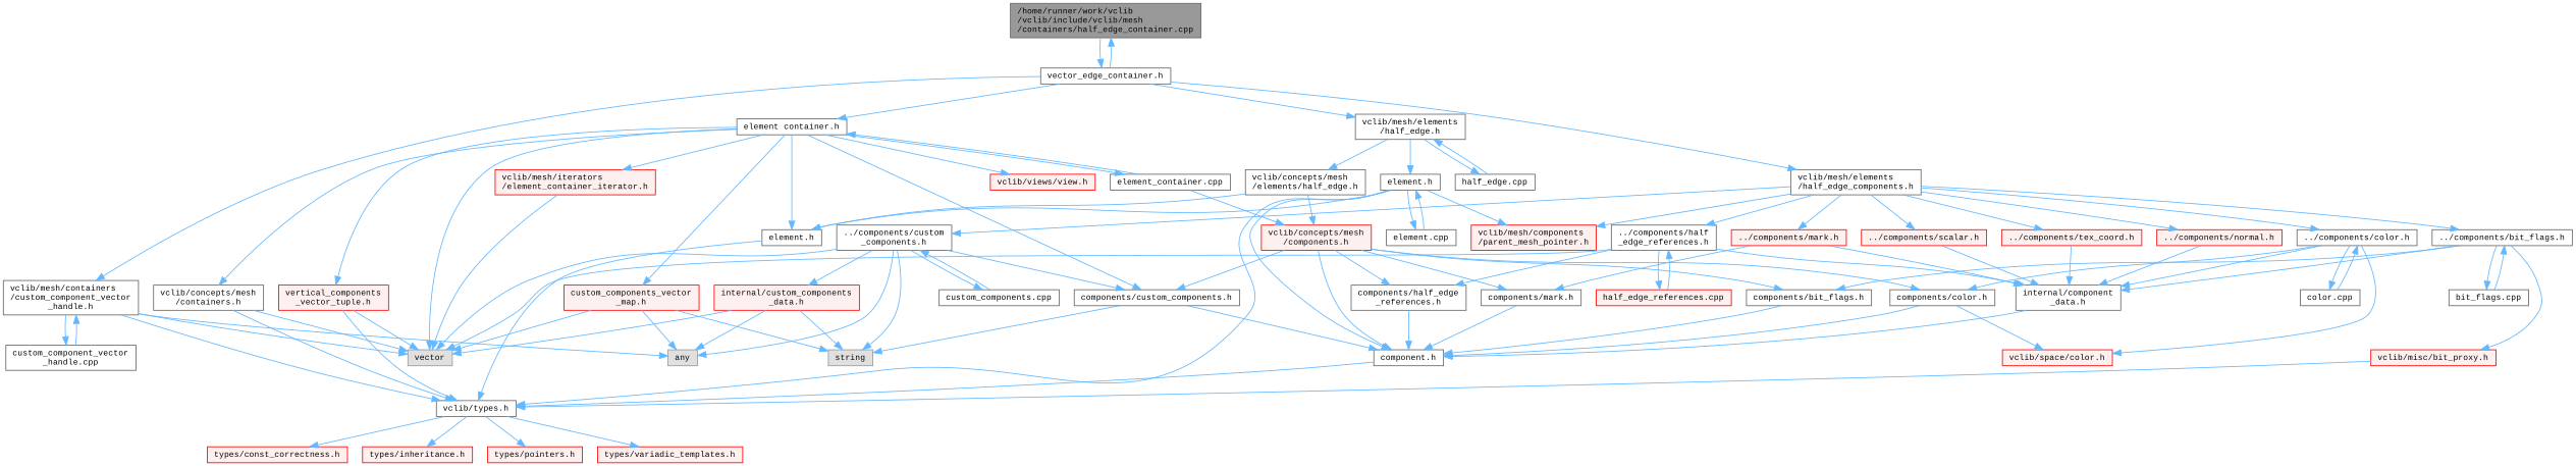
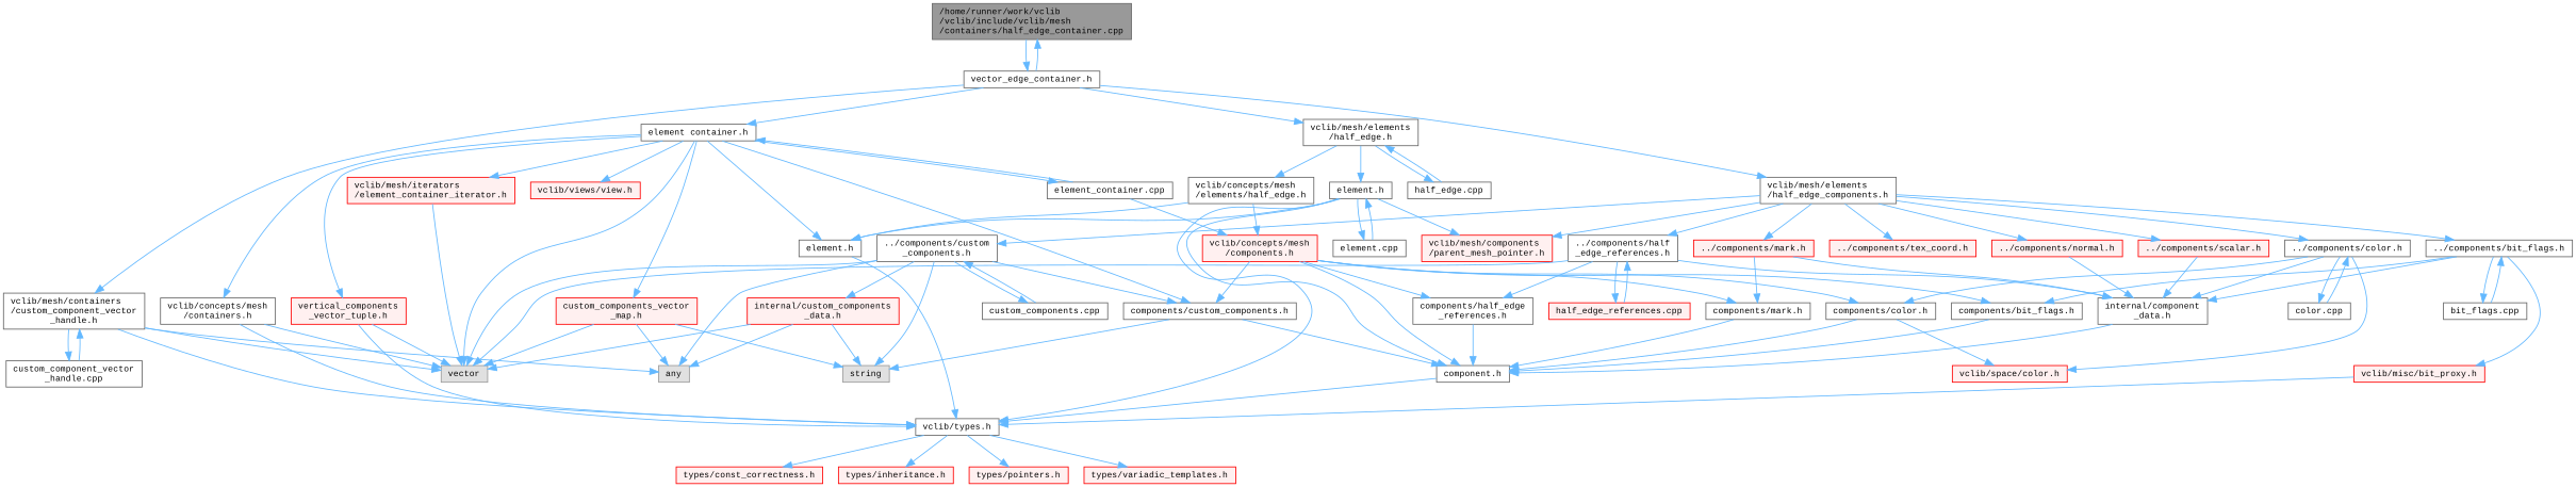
  digraph {
    fontname="Liberation Mono"
    node [color=grey40 fillcolor=white fontname="Liberation Mono" fontsize=10 shape=box style=filled]
    edge [color=steelblue1 fontname="Liberation Mono" fontsize=10 labelfontname=Helvetica labelfontsize=10 style=solid]
    n1 [color=gray40 fillcolor=grey60 fontcolor=black height=0.2 label="/home/runner/work/vclib\l/vclib/include/vclib/mesh\l/containers/half_edge_container.cpp" width=0.4]
    n2 [height=0.2 label="vector_edge_container.h" width=0.4]
    n3 [height=0.2 label="vclib/mesh/containers\l/custom_component_vector\l_handle.h" width=0.4]
    n4 [height=0.2 label="vclib/mesh/elements\l/half_edge.h" width=0.4]
    n5 [height=0.2 label="vclib/mesh/elements\l/half_edge_components.h" width=0.4]
    n6 [height=0.2 label="element_container.h" width=0.4]
    n7 [color=grey60 fillcolor="#E0E0E0" height=0.2 label=any width=0.4]
    n8 [color=grey60 fillcolor="#E0E0E0" height=0.2 label=vector width=0.4]
    n9 [height=0.2 label="vclib/types.h" width=0.4]
    n10 [height=0.2 label="custom_component_vector\l_handle.cpp" width=0.4]
    n11 [height=0.2 label="vclib/concepts/mesh\l/elements/half_edge.h" width=0.4]
    n12 [height=0.2 label="element.h" width=0.4]
    n13 [height=0.2 label="half_edge.cpp" width=0.4]
    n14 [color=red fillcolor="#FFF0F0" height=0.2 label="vclib/mesh/components\l/parent_mesh_pointer.h" width=0.4]
    n15 [height=0.2 label="../components/bit_flags.h" width=0.4]
    n16 [height=0.2 label="../components/color.h" width=0.4]
    n17 [height=0.2 label="../components/custom\l_components.h" width=0.4]
    n18 [height=0.2 label="../components/half\l_edge_references.h" width=0.4]
    n19 [color=red fillcolor="#FFF0F0" height=0.2 label="../components/mark.h" width=0.4]
    n20 [color=red fillcolor="#FFF0F0" height=0.2 label="../components/normal.h" width=0.4]
    n21 [color=red fillcolor="#FFF0F0" height=0.2 label="../components/scalar.h" width=0.4]
    n22 [color=red fillcolor="#FFF0F0" height=0.2 label="../components/tex_coord.h" width=0.4]
    n23 [height=0.2 label="element.h" width=0.4]
    n24 [height=0.2 label="components/custom_components.h" width=0.4]
    n25 [height=0.2 label="vclib/concepts/mesh\l/containers.h" width=0.4]
    n26 [color=red fillcolor="#FFF0F0" height=0.2 label="vclib/views/view.h" width=0.4]
    n27 [color=red fillcolor="#FFF0F0" height=0.2 label="vclib/mesh/iterators\l/element_container_iterator.h" width=0.4]
    n28 [color=red fillcolor="#FFF0F0" height=0.2 label="custom_components_vector\l_map.h" width=0.4]
    n29 [color=red fillcolor="#FFF0F0" height=0.2 label="vertical_components\l_vector_tuple.h" width=0.4]
    n30 [height=0.2 label="element_container.cpp" width=0.4]
    n31 [color=red fillcolor="#FFF0F0" height=0.2 label="types/const_correctness.h" width=0.4]
    n32 [color=red fillcolor="#FFF0F0" height=0.2 label="types/inheritance.h" width=0.4]
    n33 [color=red fillcolor="#FFF0F0" height=0.2 label="types/pointers.h" width=0.4]
    n34 [color=red fillcolor="#FFF0F0" height=0.2 label="types/variadic_templates.h" width=0.4]
    n35 [color=red fillcolor="#FFF0F0" height=0.2 label="vclib/concepts/mesh\l/components.h" width=0.4]
    n36 [height=0.2 label="component.h" width=0.4]
    n37 [height=0.2 label="element.cpp" width=0.4]
    n38 [height=0.2 label="components/bit_flags.h" width=0.4]
    n39 [height=0.2 label="components/color.h" width=0.4]
    n40 [height=0.2 label="components/half_edge\l_references.h" width=0.4]
    n41 [height=0.2 label="components/mark.h" width=0.4]
    n42 [color=red fillcolor="#FFF0F0" height=0.2 label="vclib/space/color.h" width=0.4]
    n43 [color=grey60 fillcolor="#E0E0E0" height=0.2 label=string width=0.4]
    n44 [color=red fillcolor="#FFF0F0" height=0.2 label="vclib/misc/bit_proxy.h" width=0.4]
    n45 [height=0.2 label="internal/component\l_data.h" width=0.4]
    n46 [height=0.2 label="bit_flags.cpp" width=0.4]
    n47 [height=0.2 label="color.cpp" width=0.4]
    n48 [color=red fillcolor="#FFF0F0" height=0.2 label="internal/custom_components\l_data.h" width=0.4]
    n49 [height=0.2 label="custom_components.cpp" width=0.4]
    n50 [color=red fillcolor="#FFF0F0" height=0.2 label="half_edge_references.cpp" width=0.4]
    n1 -> n2
    n2 -> n1
    n2 -> n3
    n2 -> n4
    n2 -> n5
    n2 -> n6
    n3 -> n7
    n3 -> n8
    n3 -> n9
    n3 -> n10
    n4 -> n11
    n4 -> n12
    n4 -> n13
    n5 -> n14
    n5 -> n15
    n5 -> n16
    n5 -> n17
    n5 -> n18
    n5 -> n19
    n5 -> n20
    n5 -> n21
    n5 -> n22
    n6 -> n8
    n6 -> n23
    n6 -> n24
    n6 -> n25
    n6 -> n26
    n6 -> n27
    n6 -> n28
    n6 -> n29
    n6 -> n30
    n9 -> n31
    n9 -> n32
    n9 -> n33
    n9 -> n34
    n10 -> n3
    n11 -> n23
    n11 -> n35
    n12 -> n9
    n12 -> n14
    n12 -> n23
    n12 -> n36
    n12 -> n37
    n13 -> n4
    n15 -> n38
    n15 -> n44
    n15 -> n45
    n15 -> n46
    n16 -> n39
    n16 -> n42
    n16 -> n45
    n16 -> n47
    n17 -> n7
    n17 -> n8
    n17 -> n24
    n17 -> n43
    n17 -> n48
    n17 -> n49
    n18 -> n8
    n18 -> n40
    n18 -> n45
    n18 -> n50
    n19 -> n41
    n19 -> n45
    n20 -> n45
    n21 -> n45
-   n22 -> n45
    n23 -> n9
    n24 -> n36
    n24 -> n43
    n25 -> n8
    n25 -> n9
    n27 -> n8
    n28 -> n7
    n28 -> n8
    n28 -> n43
    n29 -> n8
    n29 -> n9
    n30 -> n6
    n30 -> n35
    n35 -> n24
    n35 -> n36
    n35 -> n38
    n35 -> n39
    n35 -> n40
    n35 -> n41
    n36 -> n9
    n37 -> n12
    n38 -> n36
    n39 -> n36
    n39 -> n42
    n40 -> n36
    n41 -> n36
    n44 -> n9
    n45 -> n36
    n46 -> n15
    n47 -> n16
    n48 -> n7
    n48 -> n8
    n48 -> n43
    n49 -> n17
    n50 -> n18
  }
